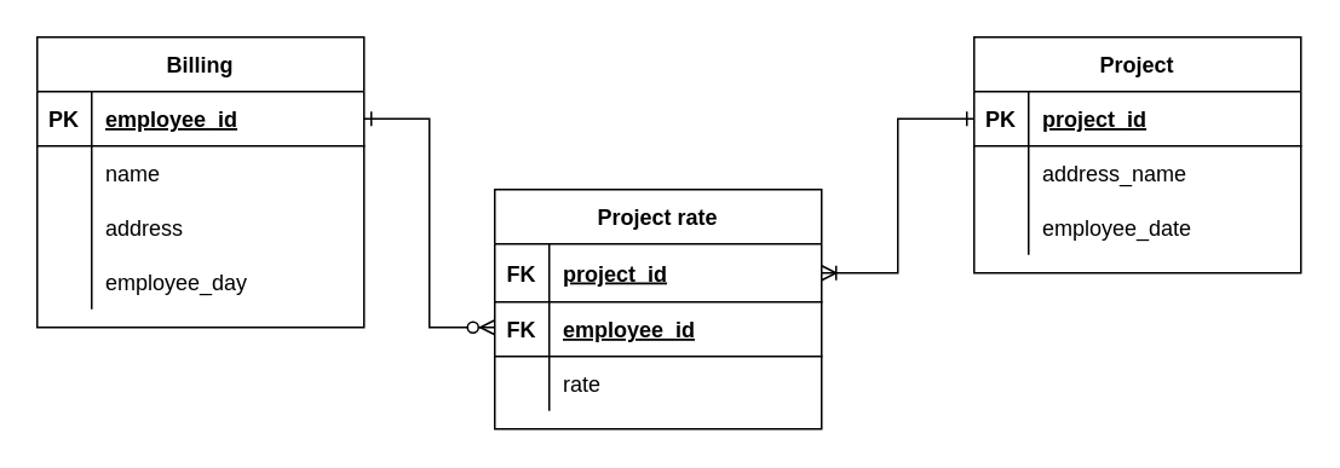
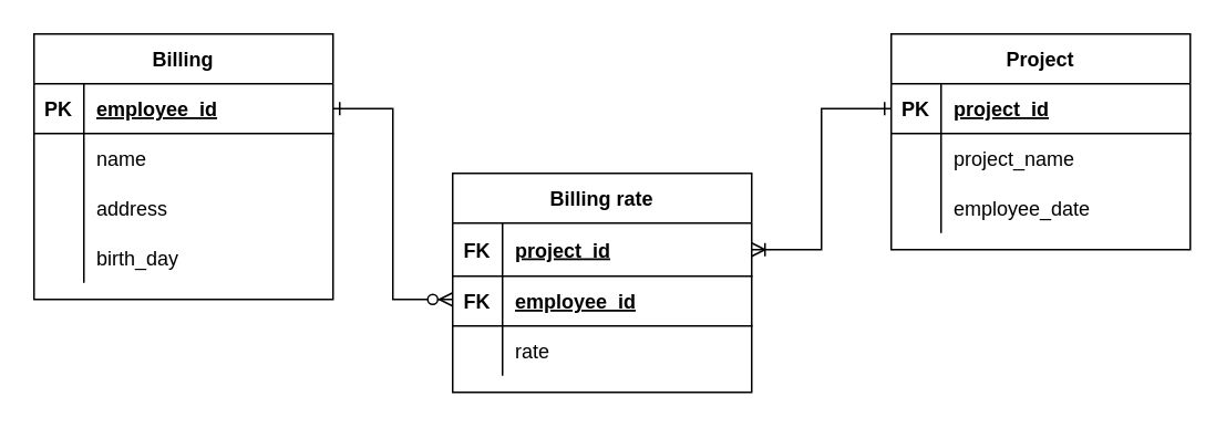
  <mxCell id="0" />
  <mxCell id="1" parent="0" />
  <mxCell id="2" value="Billing" style="shape=table;startSize=30;container=1;collapsible=1;childLayout=tableLayout;fixedRows=1;rowLines=0;fontStyle=1;align=center;resizeLast=1;" parent="1" vertex="1"><mxGeometry x="20" y="20" width="180" height="160" as="geometry" /></mxCell>
  <mxCell id="3" value="" style="shape=tableRow;horizontal=0;startSize=0;swimlaneHead=0;swimlaneBody=0;fillColor=none;collapsible=0;dropTarget=0;points=[[0,0.5],[1,0.5]];portConstraint=eastwest;top=0;left=0;right=0;bottom=1;" parent="2" vertex="1"><mxGeometry y="30" width="180" height="30" as="geometry" /></mxCell>
  <mxCell id="4" value="PK" style="shape=partialRectangle;connectable=0;fillColor=none;top=0;left=0;bottom=0;right=0;fontStyle=1;overflow=hidden;" parent="3" vertex="1"><mxGeometry width="30" height="30" as="geometry"><mxRectangle width="30" height="30" as="alternateBounds" /></mxGeometry></mxCell>
  <mxCell id="5" value="employee_id" style="shape=partialRectangle;connectable=0;fillColor=none;top=0;left=0;bottom=0;right=0;align=left;spacingLeft=6;fontStyle=5;overflow=hidden;" parent="3" vertex="1"><mxGeometry x="30" width="150" height="30" as="geometry"><mxRectangle width="150" height="30" as="alternateBounds" /></mxGeometry></mxCell>
  <mxCell id="6" value="" style="shape=tableRow;horizontal=0;startSize=0;swimlaneHead=0;swimlaneBody=0;fillColor=none;collapsible=0;dropTarget=0;points=[[0,0.5],[1,0.5]];portConstraint=eastwest;top=0;left=0;right=0;bottom=0;" parent="2" vertex="1"><mxGeometry y="60" width="180" height="30" as="geometry" /></mxCell>
  <mxCell id="7" value="" style="shape=partialRectangle;connectable=0;fillColor=none;top=0;left=0;bottom=0;right=0;editable=1;overflow=hidden;" parent="6" vertex="1"><mxGeometry width="30" height="30" as="geometry"><mxRectangle width="30" height="30" as="alternateBounds" /></mxGeometry></mxCell>
  <mxCell id="8" value="name" style="shape=partialRectangle;connectable=0;fillColor=none;top=0;left=0;bottom=0;right=0;align=left;spacingLeft=6;overflow=hidden;" parent="6" vertex="1"><mxGeometry x="30" width="150" height="30" as="geometry"><mxRectangle width="150" height="30" as="alternateBounds" /></mxGeometry></mxCell>
  <mxCell id="9" value="" style="shape=tableRow;horizontal=0;startSize=0;swimlaneHead=0;swimlaneBody=0;fillColor=none;collapsible=0;dropTarget=0;points=[[0,0.5],[1,0.5]];portConstraint=eastwest;top=0;left=0;right=0;bottom=0;" parent="2" vertex="1"><mxGeometry y="90" width="180" height="30" as="geometry" /></mxCell>
  <mxCell id="10" value="" style="shape=partialRectangle;connectable=0;fillColor=none;top=0;left=0;bottom=0;right=0;editable=1;overflow=hidden;" parent="9" vertex="1"><mxGeometry width="30" height="30" as="geometry"><mxRectangle width="30" height="30" as="alternateBounds" /></mxGeometry></mxCell>
  <mxCell id="11" value="address" style="shape=partialRectangle;connectable=0;fillColor=none;top=0;left=0;bottom=0;right=0;align=left;spacingLeft=6;overflow=hidden;" parent="9" vertex="1"><mxGeometry x="30" width="150" height="30" as="geometry"><mxRectangle width="150" height="30" as="alternateBounds" /></mxGeometry></mxCell>
  <mxCell id="12" value="" style="shape=tableRow;horizontal=0;startSize=0;swimlaneHead=0;swimlaneBody=0;fillColor=none;collapsible=0;dropTarget=0;points=[[0,0.5],[1,0.5]];portConstraint=eastwest;top=0;left=0;right=0;bottom=0;" parent="2" vertex="1"><mxGeometry y="120" width="180" height="30" as="geometry" /></mxCell>
  <mxCell id="13" value="" style="shape=partialRectangle;connectable=0;fillColor=none;top=0;left=0;bottom=0;right=0;editable=1;overflow=hidden;" parent="12" vertex="1"><mxGeometry width="30" height="30" as="geometry"><mxRectangle width="30" height="30" as="alternateBounds" /></mxGeometry></mxCell>
- <mxCell id="14" value="employee_day" style="shape=partialRectangle;connectable=0;fillColor=none;top=0;left=0;bottom=0;right=0;align=left;spacingLeft=6;overflow=hidden;" parent="12" vertex="1"><mxGeometry x="30" width="150" height="30" as="geometry"><mxRectangle width="150" height="30" as="alternateBounds" /></mxGeometry></mxCell>
+ <mxCell id="14" value="birth_day" style="shape=partialRectangle;connectable=0;fillColor=none;top=0;left=0;bottom=0;right=0;align=left;spacingLeft=6;overflow=hidden;" parent="12" vertex="1"><mxGeometry x="30" width="150" height="30" as="geometry"><mxRectangle width="150" height="30" as="alternateBounds" /></mxGeometry></mxCell>
  <mxCell id="15" value="Project" style="shape=table;startSize=30;container=1;collapsible=1;childLayout=tableLayout;fixedRows=1;rowLines=0;fontStyle=1;align=center;resizeLast=1;" parent="1" vertex="1"><mxGeometry x="536" y="20" width="180" height="130" as="geometry" /></mxCell>
  <mxCell id="16" value="" style="shape=tableRow;horizontal=0;startSize=0;swimlaneHead=0;swimlaneBody=0;fillColor=none;collapsible=0;dropTarget=0;points=[[0,0.5],[1,0.5]];portConstraint=eastwest;top=0;left=0;right=0;bottom=1;" parent="15" vertex="1"><mxGeometry y="30" width="180" height="30" as="geometry" /></mxCell>
  <mxCell id="17" value="PK" style="shape=partialRectangle;connectable=0;fillColor=none;top=0;left=0;bottom=0;right=0;fontStyle=1;overflow=hidden;" parent="16" vertex="1"><mxGeometry width="30" height="30" as="geometry"><mxRectangle width="30" height="30" as="alternateBounds" /></mxGeometry></mxCell>
  <mxCell id="18" value="project_id" style="shape=partialRectangle;connectable=0;fillColor=none;top=0;left=0;bottom=0;right=0;align=left;spacingLeft=6;fontStyle=5;overflow=hidden;" parent="16" vertex="1"><mxGeometry x="30" width="150" height="30" as="geometry"><mxRectangle width="150" height="30" as="alternateBounds" /></mxGeometry></mxCell>
  <mxCell id="19" value="" style="shape=tableRow;horizontal=0;startSize=0;swimlaneHead=0;swimlaneBody=0;fillColor=none;collapsible=0;dropTarget=0;points=[[0,0.5],[1,0.5]];portConstraint=eastwest;top=0;left=0;right=0;bottom=0;" parent="15" vertex="1"><mxGeometry y="60" width="180" height="30" as="geometry" /></mxCell>
  <mxCell id="20" value="" style="shape=partialRectangle;connectable=0;fillColor=none;top=0;left=0;bottom=0;right=0;editable=1;overflow=hidden;" parent="19" vertex="1"><mxGeometry width="30" height="30" as="geometry"><mxRectangle width="30" height="30" as="alternateBounds" /></mxGeometry></mxCell>
- <mxCell id="21" value="address_name" style="shape=partialRectangle;connectable=0;fillColor=none;top=0;left=0;bottom=0;right=0;align=left;spacingLeft=6;overflow=hidden;" parent="19" vertex="1"><mxGeometry x="30" width="150" height="30" as="geometry"><mxRectangle width="150" height="30" as="alternateBounds" /></mxGeometry></mxCell>
+ <mxCell id="21" value="project_name" style="shape=partialRectangle;connectable=0;fillColor=none;top=0;left=0;bottom=0;right=0;align=left;spacingLeft=6;overflow=hidden;" parent="19" vertex="1"><mxGeometry x="30" width="150" height="30" as="geometry"><mxRectangle width="150" height="30" as="alternateBounds" /></mxGeometry></mxCell>
  <mxCell id="22" value="" style="shape=tableRow;horizontal=0;startSize=0;swimlaneHead=0;swimlaneBody=0;fillColor=none;collapsible=0;dropTarget=0;points=[[0,0.5],[1,0.5]];portConstraint=eastwest;top=0;left=0;right=0;bottom=0;" parent="15" vertex="1"><mxGeometry y="90" width="180" height="30" as="geometry" /></mxCell>
  <mxCell id="23" value="" style="shape=partialRectangle;connectable=0;fillColor=none;top=0;left=0;bottom=0;right=0;editable=1;overflow=hidden;" parent="22" vertex="1"><mxGeometry width="30" height="30" as="geometry"><mxRectangle width="30" height="30" as="alternateBounds" /></mxGeometry></mxCell>
  <mxCell id="24" value="employee_date" style="shape=partialRectangle;connectable=0;fillColor=none;top=0;left=0;bottom=0;right=0;align=left;spacingLeft=6;overflow=hidden;" parent="22" vertex="1"><mxGeometry x="30" width="150" height="30" as="geometry"><mxRectangle width="150" height="30" as="alternateBounds" /></mxGeometry></mxCell>
- <mxCell id="25" value="Project rate" style="shape=table;startSize=30;container=1;collapsible=1;childLayout=tableLayout;fixedRows=1;rowLines=0;fontStyle=1;align=center;resizeLast=1;" parent="1" vertex="1"><mxGeometry x="272" y="104" width="180" height="132" as="geometry" /></mxCell>
+ <mxCell id="25" value="Billing rate" style="shape=table;startSize=30;container=1;collapsible=1;childLayout=tableLayout;fixedRows=1;rowLines=0;fontStyle=1;align=center;resizeLast=1;" parent="1" vertex="1"><mxGeometry x="272" y="104" width="180" height="132" as="geometry" /></mxCell>
  <mxCell id="26" value="" style="shape=tableRow;horizontal=0;startSize=0;swimlaneHead=0;swimlaneBody=0;fillColor=none;collapsible=0;dropTarget=0;points=[[0,0.5],[1,0.5]];portConstraint=eastwest;top=0;left=0;right=0;bottom=1;" parent="25" vertex="1"><mxGeometry y="30" width="180" height="32" as="geometry" /></mxCell>
  <mxCell id="27" value="FK" style="shape=partialRectangle;connectable=0;fillColor=none;top=0;left=0;bottom=0;right=0;fontStyle=1;overflow=hidden;" parent="26" vertex="1"><mxGeometry width="30" height="32" as="geometry"><mxRectangle width="30" height="32" as="alternateBounds" /></mxGeometry></mxCell>
  <mxCell id="28" value="project_id" style="shape=partialRectangle;connectable=0;fillColor=none;top=0;left=0;bottom=0;right=0;align=left;spacingLeft=6;fontStyle=5;overflow=hidden;" parent="26" vertex="1"><mxGeometry x="30" width="150" height="32" as="geometry"><mxRectangle width="150" height="32" as="alternateBounds" /></mxGeometry></mxCell>
  <mxCell id="29" style="shape=tableRow;horizontal=0;startSize=0;swimlaneHead=0;swimlaneBody=0;fillColor=none;collapsible=0;dropTarget=0;points=[[0,0.5],[1,0.5]];portConstraint=eastwest;top=0;left=0;right=0;bottom=1;" parent="25" vertex="1"><mxGeometry y="62" width="180" height="30" as="geometry" /></mxCell>
  <mxCell id="30" value="FK" style="shape=partialRectangle;connectable=0;fillColor=none;top=0;left=0;bottom=0;right=0;fontStyle=1;overflow=hidden;" parent="29" vertex="1"><mxGeometry width="30" height="30" as="geometry"><mxRectangle width="30" height="30" as="alternateBounds" /></mxGeometry></mxCell>
  <mxCell id="31" value="employee_id" style="shape=partialRectangle;connectable=0;fillColor=none;top=0;left=0;bottom=0;right=0;align=left;spacingLeft=6;fontStyle=5;overflow=hidden;" parent="29" vertex="1"><mxGeometry x="30" width="150" height="30" as="geometry"><mxRectangle width="150" height="30" as="alternateBounds" /></mxGeometry></mxCell>
  <mxCell id="32" value="" style="shape=tableRow;horizontal=0;startSize=0;swimlaneHead=0;swimlaneBody=0;fillColor=none;collapsible=0;dropTarget=0;points=[[0,0.5],[1,0.5]];portConstraint=eastwest;top=0;left=0;right=0;bottom=0;" parent="25" vertex="1"><mxGeometry y="92" width="180" height="30" as="geometry" /></mxCell>
  <mxCell id="33" value="" style="shape=partialRectangle;connectable=0;fillColor=none;top=0;left=0;bottom=0;right=0;editable=1;overflow=hidden;" parent="32" vertex="1"><mxGeometry width="30" height="30" as="geometry"><mxRectangle width="30" height="30" as="alternateBounds" /></mxGeometry></mxCell>
  <mxCell id="34" value="rate" style="shape=partialRectangle;connectable=0;fillColor=none;top=0;left=0;bottom=0;right=0;align=left;spacingLeft=6;overflow=hidden;" parent="32" vertex="1"><mxGeometry x="30" width="150" height="30" as="geometry"><mxRectangle width="150" height="30" as="alternateBounds" /></mxGeometry></mxCell>
  <mxCell id="35" value="" style="edgeStyle=orthogonalEdgeStyle;fontSize=12;html=1;endArrow=ERoneToMany;startArrow=ERone;rounded=0;exitX=0;exitY=0.5;exitDx=0;exitDy=0;entryX=1;entryY=0.5;entryDx=0;entryDy=0;endFill=0;startFill=0;" parent="1" source="16" target="26" edge="1"><mxGeometry width="100" height="100" relative="1" as="geometry"><mxPoint x="313" y="159" as="sourcePoint" /><mxPoint x="560" y="272" as="targetPoint" /></mxGeometry></mxCell>
  <mxCell id="36" value="" style="edgeStyle=orthogonalEdgeStyle;fontSize=12;html=1;endArrow=ERone;startArrow=ERzeroToMany;rounded=0;exitX=0;exitY=0.5;exitDx=0;exitDy=0;entryX=1;entryY=0.5;entryDx=0;entryDy=0;endFill=0;" parent="1" target="3" edge="1"><mxGeometry width="100" height="100" relative="1" as="geometry"><mxPoint x="272" y="180" as="sourcePoint" /><mxPoint x="188" y="264" as="targetPoint" /><Array as="points"><mxPoint x="236" y="180" /><mxPoint x="236" y="65" /></Array></mxGeometry></mxCell>
